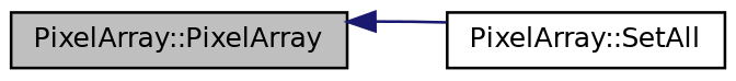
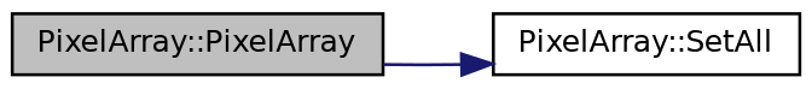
  digraph {
    rankdir=LR
    node [color=black fontname=Helvetica fontsize=10 shape=record style=filled]
    n1 [fillcolor=grey75 fontcolor=black height=0.2 label="PixelArray::PixelArray" width=0.4]
    n2 [fillcolor=white height=0.2 label="PixelArray::SetAll" width=0.4]
-   n2 -> n1 [color=midnightblue fontname=Helvetica fontsize=10 labelfontname=Helvetica labelfontsize=10 style=solid]
+   n1 -> n2 [color=midnightblue fontname=Helvetica fontsize=10 labelfontname=Helvetica labelfontsize=10 style=solid]
  }
